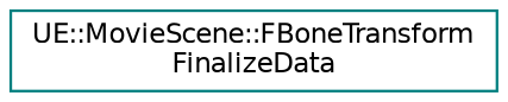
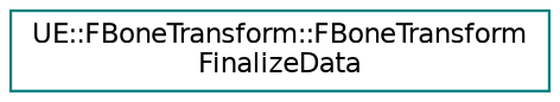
  digraph {
    rankdir=LR
-   n1 [color=teal fillcolor=white fontname=Helvetica fontsize=10 height=0.2 label="UE::MovieScene::FBoneTransform\lFinalizeData" shape=box style=filled width=0.4]
+   n1 [color=teal fillcolor=white fontname=Helvetica fontsize=10 height=0.2 label="UE::FBoneTransform::FBoneTransform\lFinalizeData" shape=box style=filled width=0.4]
  }
